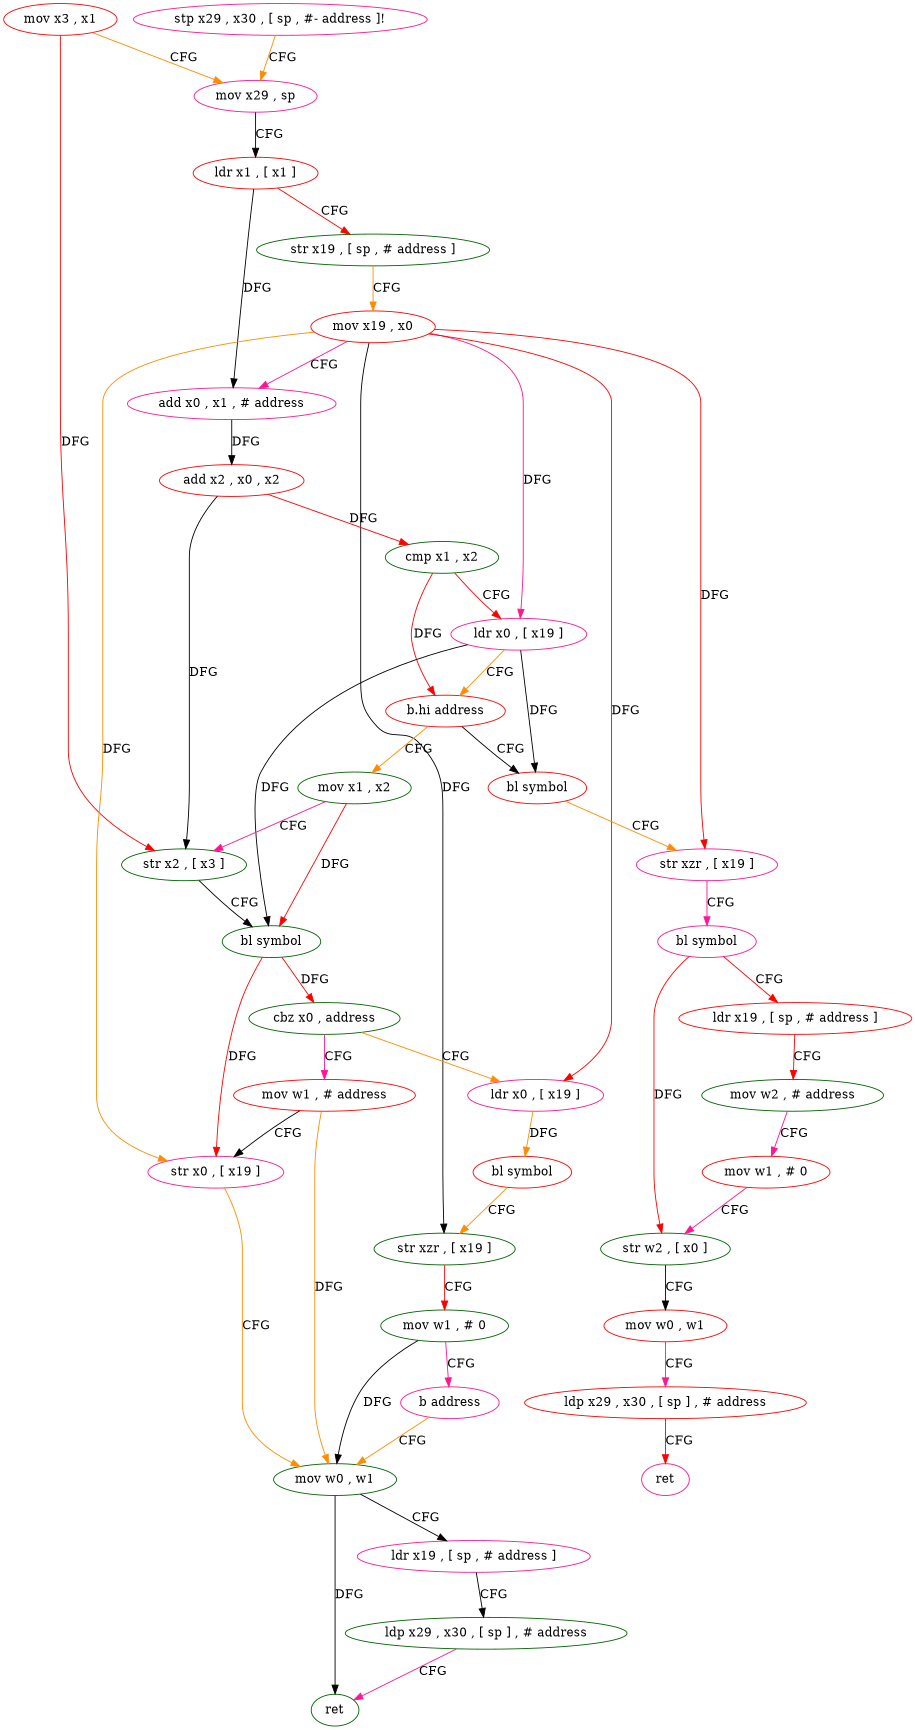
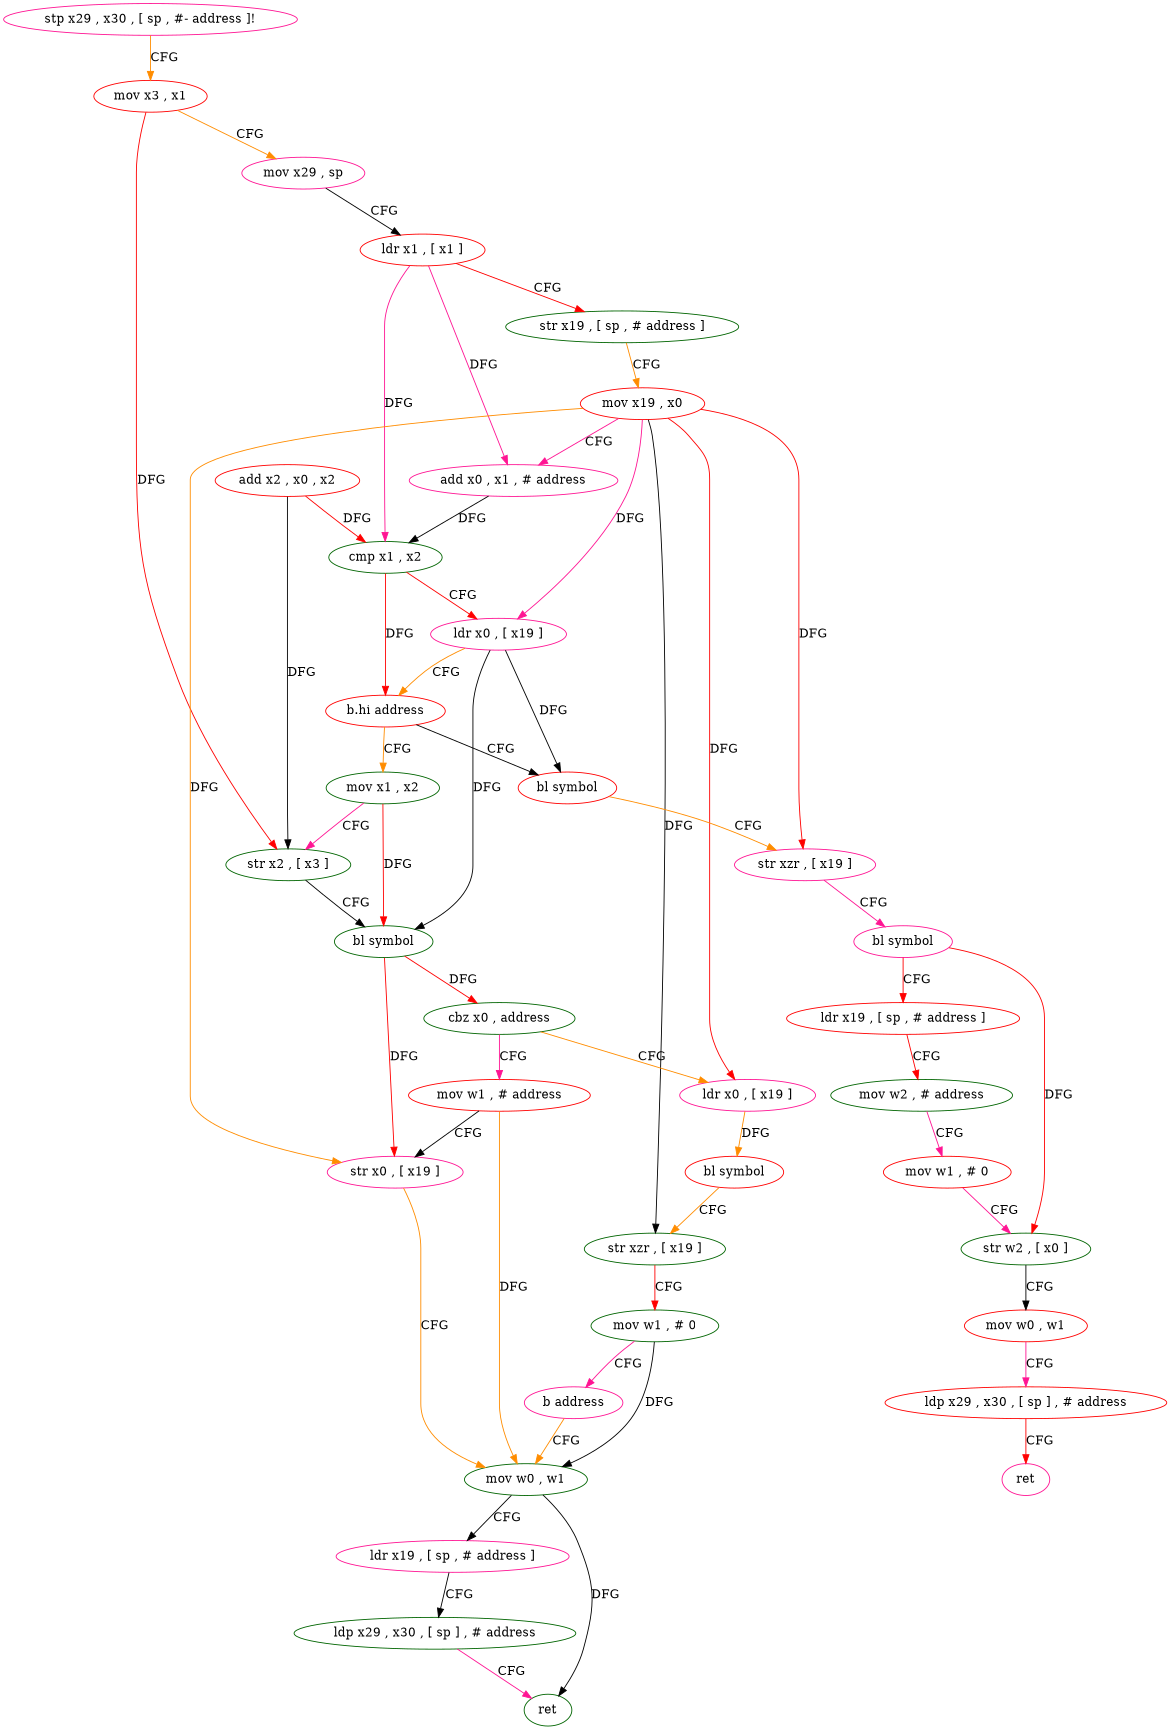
  digraph {
    node [color=darkgreen]
    edge [color=red]
    n1 [color=deeppink label="stp x29 , x30 , [ sp , #- address ]!"]
    n2 [color=red label="mov x3 , x1"]
    n3 [color=deeppink label="mov x29 , sp"]
    n4 [label="str x2 , [ x3 ]"]
    n5 [color=red label="ldr x1 , [ x1 ]"]
    n6 [label="bl symbol"]
    n7 [label="str x19 , [ sp , # address ]"]
    n8 [color=deeppink label="add x0 , x1 , # address"]
    n9 [label="cmp x1 , x2"]
    n10 [color=red label="mov x19 , x0"]
    n11 [color=red label="add x2 , x0 , x2"]
    n12 [color=deeppink label="ldr x0 , [ x19 ]"]
    n13 [color=red label="b.hi address"]
    n14 [color=deeppink label="str xzr , [ x19 ]"]
    n15 [color=deeppink label="ldr x0 , [ x19 ]"]
    n16 [label="str xzr , [ x19 ]"]
    n17 [color=deeppink label="str x0 , [ x19 ]"]
    n18 [color=red label="bl symbol"]
    n19 [color=deeppink label="bl symbol"]
    n20 [color=red label="bl symbol"]
    n21 [label="mov w1 , # 0"]
    n22 [label="mov w0 , w1"]
    n23 [label="mov x1 , x2"]
    n24 [label="cbz x0 , address"]
    n25 [color=red label="ldr x19 , [ sp , # address ]"]
    n26 [label="str w2 , [ x0 ]"]
    n27 [label="mov w2 , # address"]
    n28 [color=red label="mov w0 , w1"]
    n29 [color=red label="mov w1 , # 0"]
    n30 [color=red label="ldp x29 , x30 , [ sp ] , # address"]
    n31 [color=deeppink label=ret]
    n32 [color=red label="mov w1 , # address"]
    n33 [color=deeppink label="ldr x19 , [ sp , # address ]"]
    n34 [label=ret]
    n35 [color=deeppink label="b address"]
    n36 [label="ldp x29 , x30 , [ sp ] , # address"]
-   n1 -> n3 [color=darkorange label=CFG]
+   n1 -> n2 [color=darkorange label=CFG]
    n2 -> n3 [color=darkorange label=CFG]
    n2 -> n4 [label=DFG]
    n3 -> n5 [color=black label=CFG]
    n4 -> n6 [color=black label=CFG]
    n5 -> n7 [label=CFG]
-   n5 -> n8 [color=black label=DFG]
+   n5 -> n8 [color=deeppink label=DFG]
+   n5 -> n9 [color=deeppink label=DFG]
    n6 -> n17 [label=DFG]
    n6 -> n24 [label=DFG]
    n7 -> n10 [color=darkorange label=CFG]
-   n8 -> n11 [color=black label=DFG]
+   n8 -> n9 [color=black label=DFG]
    n9 -> n12 [label=CFG]
    n9 -> n13 [label=DFG]
    n10 -> n8 [color=deeppink label=CFG]
    n10 -> n12 [color=deeppink label=DFG]
    n10 -> n14 [label=DFG]
    n10 -> n15 [label=DFG]
    n10 -> n16 [color=black label=DFG]
    n10 -> n17 [color=darkorange label=DFG]
    n11 -> n4 [color=black label=DFG]
    n11 -> n9 [label=DFG]
    n12 -> n6 [color=black label=DFG]
    n12 -> n13 [color=darkorange label=CFG]
    n12 -> n18 [color=black label=DFG]
    n13 -> n18 [color=black label=CFG]
    n13 -> n23 [color=darkorange label=CFG]
    n14 -> n19 [color=deeppink label=CFG]
    n15 -> n20 [color=darkorange label=DFG]
    n16 -> n21 [label=CFG]
    n17 -> n22 [color=darkorange label=CFG]
    n18 -> n14 [color=darkorange label=CFG]
    n19 -> n25 [label=CFG]
    n19 -> n26 [label=DFG]
    n20 -> n16 [color=darkorange label=CFG]
    n21 -> n22 [color=black label=DFG]
    n21 -> n35 [color=deeppink label=CFG]
    n22 -> n33 [color=black label=CFG]
    n22 -> n34 [color=black label=DFG]
    n23 -> n4 [color=deeppink label=CFG]
    n23 -> n6 [label=DFG]
    n24 -> n15 [color=darkorange label=CFG]
    n24 -> n32 [color=deeppink label=CFG]
    n25 -> n27 [label=CFG]
    n26 -> n28 [color=black label=CFG]
    n27 -> n29 [color=deeppink label=CFG]
    n28 -> n30 [color=deeppink label=CFG]
    n29 -> n26 [color=deeppink label=CFG]
    n30 -> n31 [label=CFG]
    n32 -> n17 [color=black label=CFG]
    n32 -> n22 [color=darkorange label=DFG]
    n33 -> n36 [color=black label=CFG]
    n35 -> n22 [color=darkorange label=CFG]
    n36 -> n34 [color=deeppink label=CFG]
  }
